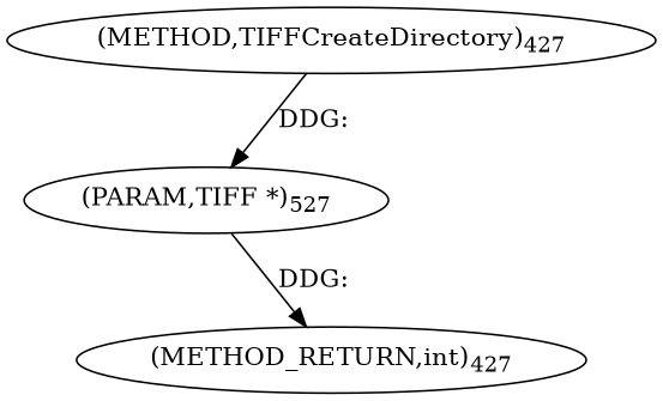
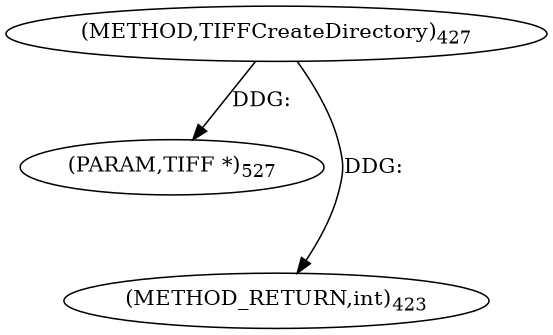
  digraph {
    n1 [label=<(METHOD,TIFFCreateDirectory)<SUB>427</SUB>>]
    n2 [label=<(PARAM,TIFF *)<SUB>527</SUB>>]
-   n3 [label=<(METHOD_RETURN,int)<SUB>427</SUB>>]
+   n3 [label=<(METHOD_RETURN,int)<SUB>423</SUB>>]
    n1 -> n2 [label="DDG: "]
-   n2 -> n3 [label="DDG: "]
+   n1 -> n3 [label="DDG: "]
  }
